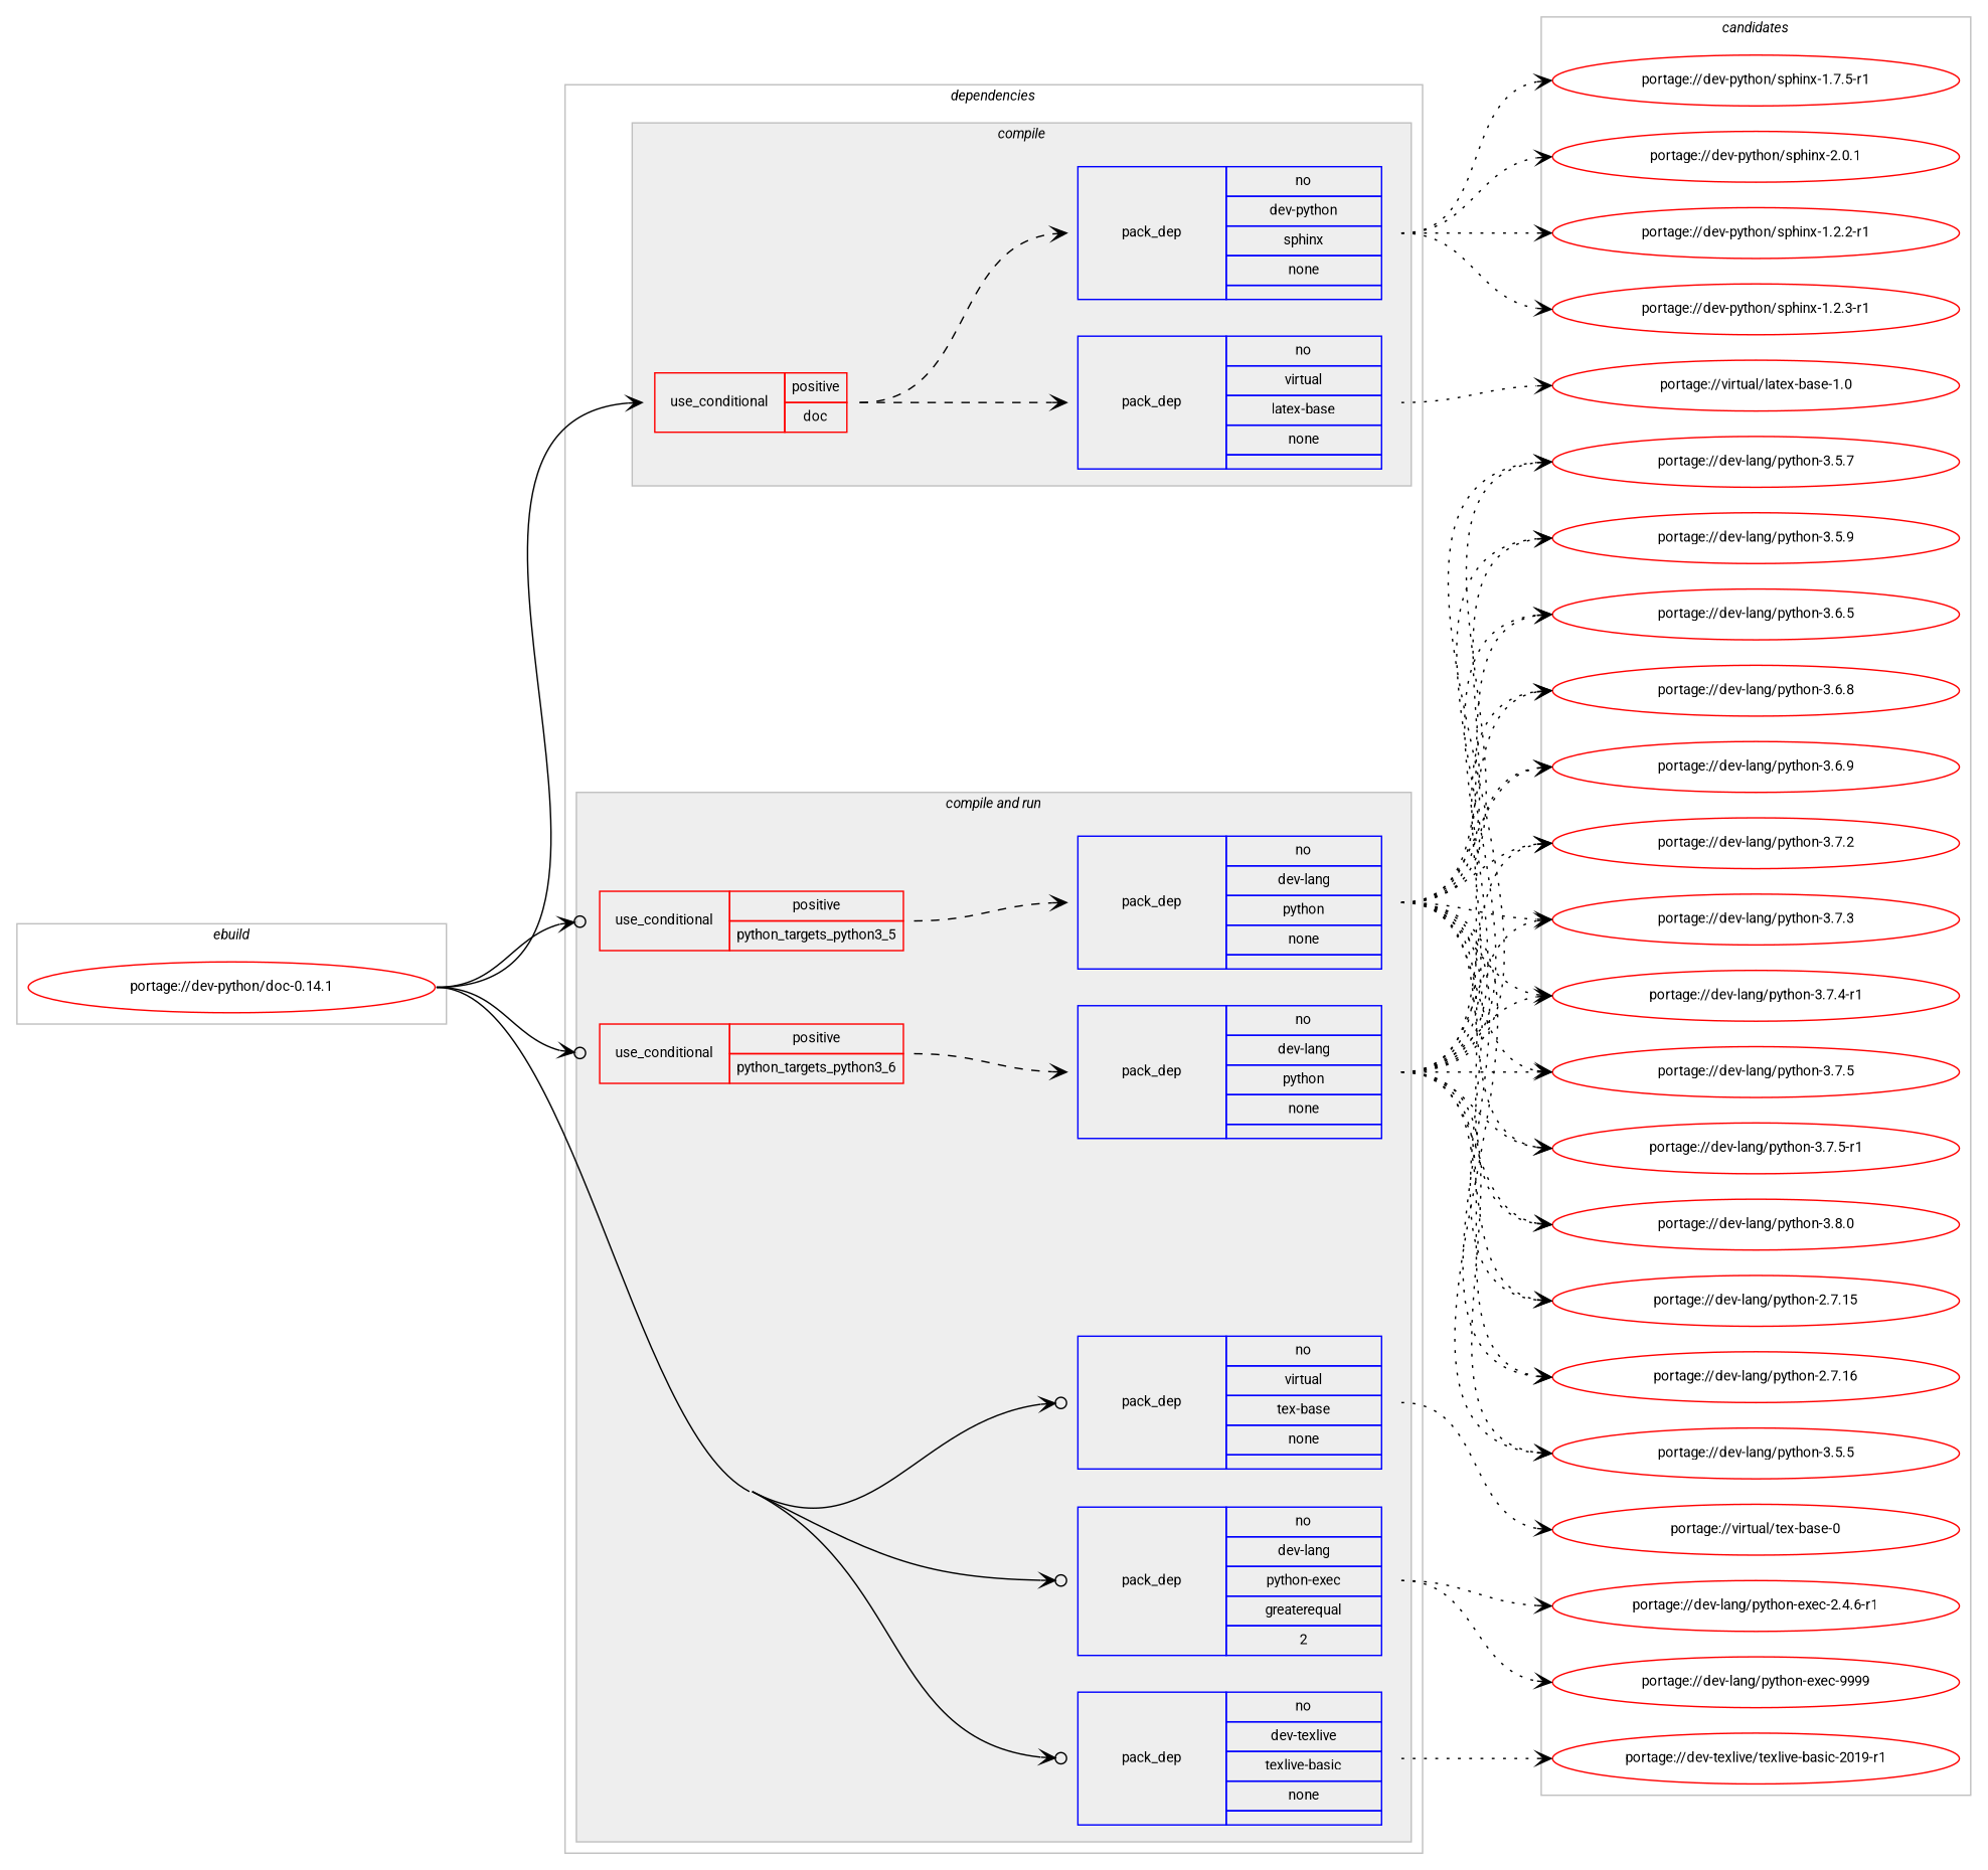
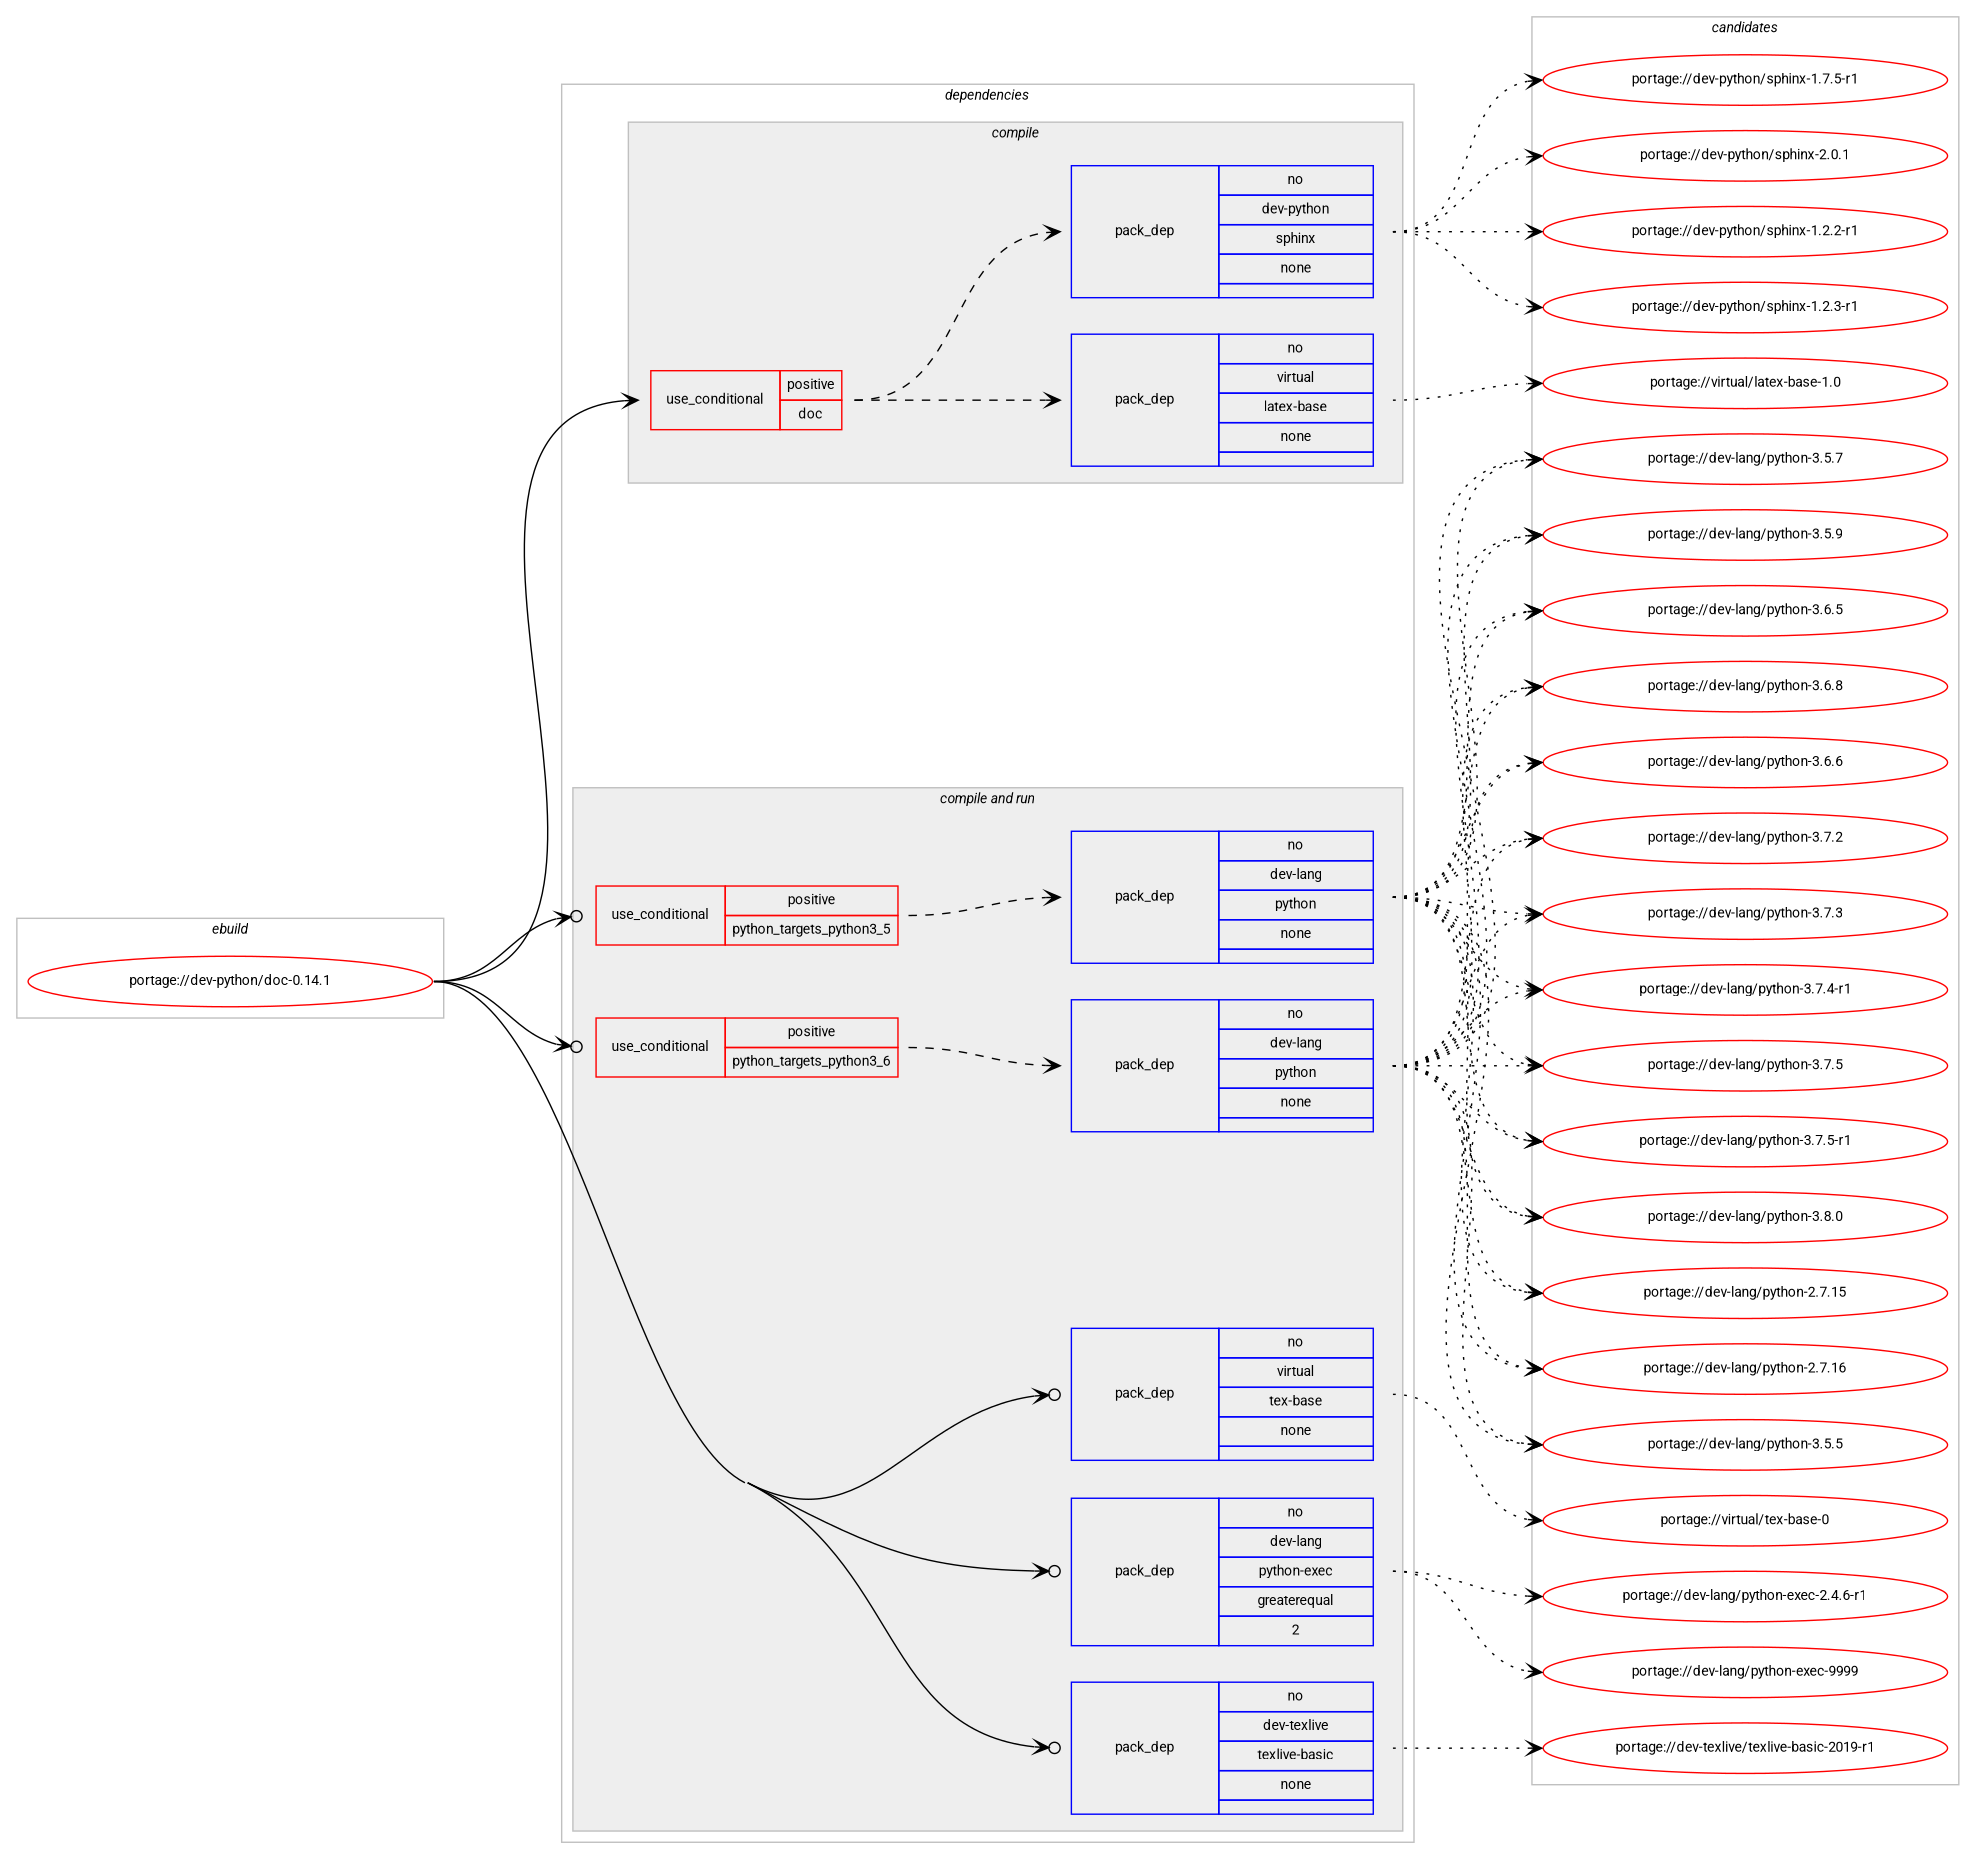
  digraph {
    compound=true
    concentrate=true
    fontname=Roboto
    fontsize=10
    newrank=true
    rankdir=LR
    ranksep=1.5
    node [color=red fontname=Roboto fontsize=10]
    edge [arrowhead=vee fontname=Roboto headport=w style=dotted tailport=e weight=100]
    n1 [label="portage://dev-python/doc-0.14.1" width=4]
    n2 [color=blue label=<<TABLE BORDER="0" CELLBORDER="1" CELLSPACING="0" CELLPADDING="4" WIDTH="220"><TR><TD ROWSPAN="6" CELLPADDING="30">pack_dep</TD></TR><TR><TD WIDTH="110">no</TD></TR><TR><TD>virtual</TD></TR><TR><TD>latex-base</TD></TR><TR><TD>none</TD></TR><TR><TD></TD></TR></TABLE>> shape=none]
    n3 [color=blue label=<<TABLE BORDER="0" CELLBORDER="1" CELLSPACING="0" CELLPADDING="4" WIDTH="220"><TR><TD ROWSPAN="6" CELLPADDING="30">pack_dep</TD></TR><TR><TD WIDTH="110">no</TD></TR><TR><TD>dev-python</TD></TR><TR><TD>sphinx</TD></TR><TR><TD>none</TD></TR><TR><TD></TD></TR></TABLE>> shape=none]
    n4 [label=<<TABLE BORDER="0" CELLBORDER="1" CELLSPACING="0" CELLPADDING="4"><TR><TD ROWSPAN="3" CELLPADDING="10">use_conditional</TD></TR><TR><TD>positive</TD></TR><TR><TD>doc</TD></TR></TABLE>> shape=none]
    n5 [color=blue label=<<TABLE BORDER="0" CELLBORDER="1" CELLSPACING="0" CELLPADDING="4" WIDTH="220"><TR><TD ROWSPAN="6" CELLPADDING="30">pack_dep</TD></TR><TR><TD WIDTH="110">no</TD></TR><TR><TD>virtual</TD></TR><TR><TD>tex-base</TD></TR><TR><TD>none</TD></TR><TR><TD></TD></TR></TABLE>> shape=none]
    n6 [color=blue label=<<TABLE BORDER="0" CELLBORDER="1" CELLSPACING="0" CELLPADDING="4" WIDTH="220"><TR><TD ROWSPAN="6" CELLPADDING="30">pack_dep</TD></TR><TR><TD WIDTH="110">no</TD></TR><TR><TD>dev-lang</TD></TR><TR><TD>python</TD></TR><TR><TD>none</TD></TR><TR><TD></TD></TR></TABLE>> shape=none]
    n7 [label=<<TABLE BORDER="0" CELLBORDER="1" CELLSPACING="0" CELLPADDING="4"><TR><TD ROWSPAN="3" CELLPADDING="10">use_conditional</TD></TR><TR><TD>positive</TD></TR><TR><TD>python_targets_python3_5</TD></TR></TABLE>> shape=none]
    n8 [color=blue label=<<TABLE BORDER="0" CELLBORDER="1" CELLSPACING="0" CELLPADDING="4" WIDTH="220"><TR><TD ROWSPAN="6" CELLPADDING="30">pack_dep</TD></TR><TR><TD WIDTH="110">no</TD></TR><TR><TD>dev-lang</TD></TR><TR><TD>python</TD></TR><TR><TD>none</TD></TR><TR><TD></TD></TR></TABLE>> shape=none]
    n9 [label=<<TABLE BORDER="0" CELLBORDER="1" CELLSPACING="0" CELLPADDING="4"><TR><TD ROWSPAN="3" CELLPADDING="10">use_conditional</TD></TR><TR><TD>positive</TD></TR><TR><TD>python_targets_python3_6</TD></TR></TABLE>> shape=none]
    n10 [color=blue label=<<TABLE BORDER="0" CELLBORDER="1" CELLSPACING="0" CELLPADDING="4" WIDTH="220"><TR><TD ROWSPAN="6" CELLPADDING="30">pack_dep</TD></TR><TR><TD WIDTH="110">no</TD></TR><TR><TD>dev-lang</TD></TR><TR><TD>python-exec</TD></TR><TR><TD>greaterequal</TD></TR><TR><TD>2</TD></TR></TABLE>> shape=none]
    n11 [color=blue label=<<TABLE BORDER="0" CELLBORDER="1" CELLSPACING="0" CELLPADDING="4" WIDTH="220"><TR><TD ROWSPAN="6" CELLPADDING="30">pack_dep</TD></TR><TR><TD WIDTH="110">no</TD></TR><TR><TD>dev-texlive</TD></TR><TR><TD>texlive-basic</TD></TR><TR><TD>none</TD></TR><TR><TD></TD></TR></TABLE>> shape=none]
    n12 [label="portage://virtual/latex-base-1.0" width=4]
    n13 [label="portage://dev-python/sphinx-1.2.2-r1" width=4]
    n14 [label="portage://dev-python/sphinx-1.2.3-r1" width=4]
    n15 [label="portage://dev-python/sphinx-1.7.5-r1" width=4]
    n16 [label="portage://dev-python/sphinx-2.0.1" width=4]
    n17 [label="portage://dev-lang/python-2.7.15" width=4]
    n18 [label="portage://dev-lang/python-2.7.16" width=4]
    n19 [label="portage://dev-lang/python-3.5.5" width=4]
    n20 [label="portage://dev-lang/python-3.5.7" width=4]
    n21 [label="portage://dev-lang/python-3.5.9" width=4]
    n22 [label="portage://dev-lang/python-3.6.5" width=4]
    n23 [label="portage://dev-lang/python-3.6.8" width=4]
-   n24 [label="portage://dev-lang/python-3.6.9" width=4]
+   n24 [label="portage://dev-lang/python-3.6.6" width=4]
    n25 [label="portage://dev-lang/python-3.7.2" width=4]
    n26 [label="portage://dev-lang/python-3.7.3" width=4]
    n27 [label="portage://dev-lang/python-3.7.4-r1" width=4]
    n28 [label="portage://dev-lang/python-3.7.5" width=4]
    n29 [label="portage://dev-lang/python-3.7.5-r1" width=4]
    n30 [label="portage://dev-lang/python-3.8.0" width=4]
    n31 [label="portage://dev-lang/python-exec-2.4.6-r1" width=4]
    n32 [label="portage://dev-lang/python-exec-9999" width=4]
    n33 [label="portage://dev-texlive/texlive-basic-2019-r1" width=4]
    n34 [label="portage://virtual/tex-base-0" width=4]
    subgraph cluster_1 {
      color=gray
      label=<<i>ebuild</i>>
      rank=same
      n1
    }
    subgraph cluster_2 {
      color=gray
      label=<<i>dependencies</i>>
      subgraph cluster_3 {
        color=gray
        fillcolor="#eeeeee"
        label=<<i>compile</i>>
        style=filled
        subgraph sub_4 {
          color=gray
          fillcolor="#eeeeee"
          label=<<i>compile</i>>
          style=filled
          n4
          subgraph sub_5 {
            color=gray
            fillcolor="#eeeeee"
            label=<<i>compile</i>>
            style=filled
            n2
          }
          subgraph sub_6 {
            color=gray
            fillcolor="#eeeeee"
            label=<<i>compile</i>>
            style=filled
            n3
          }
        }
      }
      subgraph cluster_7 {
        color=gray
        fillcolor="#eeeeee"
        label=<<i>compile and run</i>>
        style=filled
        subgraph sub_8 {
          color=gray
          fillcolor="#eeeeee"
          label=<<i>compile and run</i>>
          style=filled
          n5
        }
        subgraph sub_9 {
          color=gray
          fillcolor="#eeeeee"
          label=<<i>compile and run</i>>
          style=filled
          n7
          subgraph sub_10 {
            color=gray
            fillcolor="#eeeeee"
            label=<<i>compile and run</i>>
            style=filled
            n6
          }
        }
        subgraph sub_11 {
          color=gray
          fillcolor="#eeeeee"
          label=<<i>compile and run</i>>
          style=filled
          n9
          subgraph sub_12 {
            color=gray
            fillcolor="#eeeeee"
            label=<<i>compile and run</i>>
            style=filled
            n8
          }
        }
        subgraph sub_13 {
          color=gray
          fillcolor="#eeeeee"
          label=<<i>compile and run</i>>
          style=filled
          n10
        }
        subgraph sub_14 {
          color=gray
          fillcolor="#eeeeee"
          label=<<i>compile and run</i>>
          style=filled
          n11
        }
      }
      subgraph cluster_15 {
        color=gray
        fillcolor="#eeeeee"
        label=<<i>run</i>>
        style=filled
      }
    }
    subgraph cluster_16 {
      color=gray
      label=<<i>candidates</i>>
      rank=same
      subgraph sub_17 {
        color=black
        label=<<i>candidates</i>>
        nodesep=1
        rank=same
        n12
      }
      subgraph sub_18 {
        color=black
        label=<<i>candidates</i>>
        nodesep=1
        rank=same
        n13
        n14
        n15
        n16
      }
      subgraph sub_19 {
        color=black
        label=<<i>candidates</i>>
        nodesep=1
        rank=same
        n17
        n18
        n19
        n20
        n21
        n22
        n23
        n24
        n25
        n26
        n27
        n28
        n29
        n30
      }
      subgraph sub_20 {
        color=black
        label=<<i>candidates</i>>
        nodesep=1
        rank=same
        n17
        n18
        n19
        n20
        n21
        n22
        n23
        n24
        n25
        n26
        n27
        n28
        n29
        n30
      }
      subgraph sub_21 {
        color=black
        label=<<i>candidates</i>>
        nodesep=1
        rank=same
        n31
        n32
      }
      subgraph sub_22 {
        color=black
        label=<<i>candidates</i>>
        nodesep=1
        rank=same
        n33
      }
      subgraph sub_23 {
        color=black
        label=<<i>candidates</i>>
        nodesep=1
        rank=same
        n34
      }
    }
    n1 -> n4 [style=solid weight=20]
    n1 -> n5 [arrowhead=odotvee style=solid weight=20]
    n1 -> n7 [arrowhead=odotvee style=solid weight=20]
    n1 -> n9 [arrowhead=odotvee style=solid weight=20]
    n1 -> n10 [arrowhead=odotvee style=solid weight=20]
    n1 -> n11 [arrowhead=odotvee style=solid weight=20]
    n2 -> n12
    n3 -> n13
    n3 -> n14
    n3 -> n15
    n3 -> n16
    n4 -> n2 [style=dashed weight=20]
    n4 -> n3 [style=dashed weight=20]
    n5 -> n34
    n6 -> n17
    n6 -> n18
    n6 -> n19
    n6 -> n20
    n6 -> n21
    n6 -> n22
    n6 -> n23
    n6 -> n24
    n6 -> n25
    n6 -> n26
    n6 -> n27
    n6 -> n28
    n6 -> n29
    n6 -> n30
    n7 -> n6 [style=dashed weight=20]
    n8 -> n17
    n8 -> n18
    n8 -> n19
    n8 -> n20
    n8 -> n21
    n8 -> n22
    n8 -> n23
    n8 -> n24
    n8 -> n25
    n8 -> n26
    n8 -> n27
    n8 -> n28
    n8 -> n29
    n8 -> n30
    n9 -> n8 [style=dashed weight=20]
    n10 -> n31
    n10 -> n32
    n11 -> n33
  }
